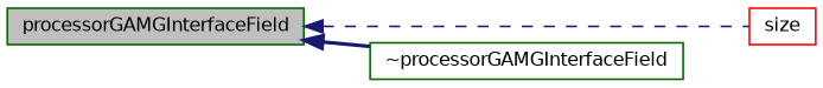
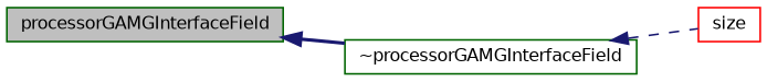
  digraph {
    rankdir=LR
    node [color=darkgreen fontname=Helvetica fontsize=10 shape=record]
    edge [color=midnightblue dir=back fontname=Helvetica fontsize=10 labelfontname=Helvetica labelfontsize=10]
    n1 [fillcolor=grey75 fontcolor=black height=0.2 label=processorGAMGInterfaceField style=filled width=0.4]
    n2 [color=red height=0.2 label=size width=0.4]
    n3 [height=0.2 label="~processorGAMGInterfaceField" width=0.4]
-   n1 -> n2 [style=dashed]
+   n3 -> n2 [style=dashed]
    n1 -> n3 [style=bold]
  }
